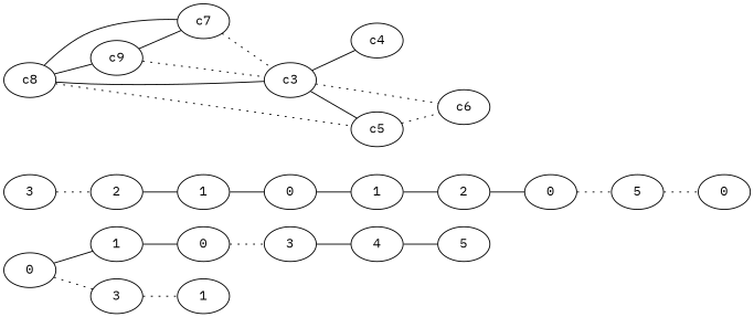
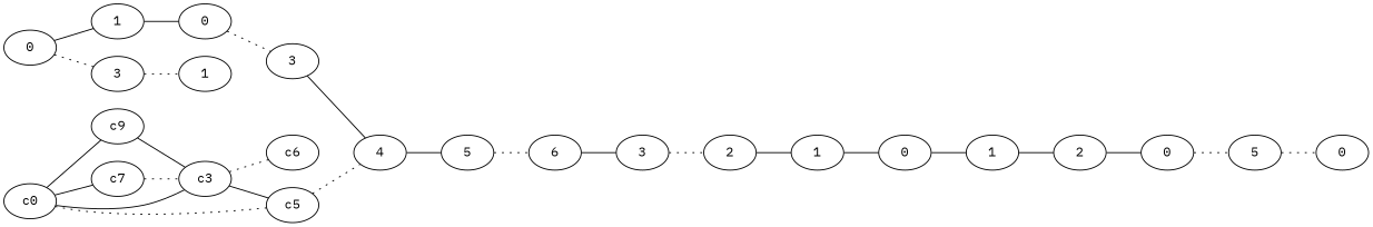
  graph {
    fontname="IBM Plex Mono"
    rankdir=LR
    node [fontname="IBM Plex Mono"]
    edge [fontname="IBM Plex Mono"]
    n1 [label=0]
    n2 [label=1]
    n3 [label=3]
    n4 [label=0]
    n5 [label=1]
    n6 [label=3]
    n7 [label=4]
    n8 [label=5]
+   n9 [label=6]
    n10 [label=3]
    n11 [label=2]
    n12 [label=1]
    n13 [label=0]
    n14 [label=1]
    n15 [label=2]
    n16 [label=0]
    n17 [label=5]
    n18 [label=0]
    n19 [label=c9]
-   c0 [label=c8]
+   c0
    n21 [label=c7]
    c3
    c5
-   c4
    c6
    n1 -- n2
    n1 -- n3 [style=dotted]
    n2 -- n4
    n3 -- n5 [style=dotted]
    n4 -- n6 [style=dotted]
    n6 -- n7
    n7 -- n8
+   n8 -- n9 [style=dotted]
+   n9 -- n10
    n10 -- n11 [style=dotted]
    n11 -- n12
    n12 -- n13
    n13 -- n14
    n14 -- n15
    n15 -- n16
    n16 -- n17 [style=dotted]
    n17 -- n18 [style=dotted]
-   n19 -- n21
-   n19 -- c3 [style=dotted]
+   n19 -- c3 [style=solid]
    c0 -- n19
    c0 -- n21
    c0 -- c3 [style=solid]
    c0 -- c5 [style=dotted]
    n21 -- c3 [style=dotted]
    c3 -- c5
-   c3 -- c4
    c3 -- c6 [style=dotted]
-   c5 -- c6 [style=dotted]
+   c5 -- n7 [style=dotted]
  }
